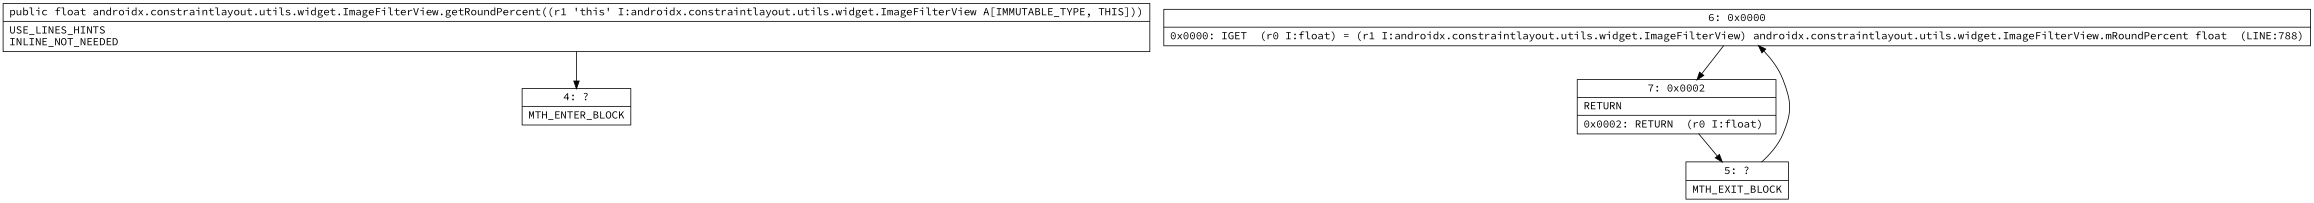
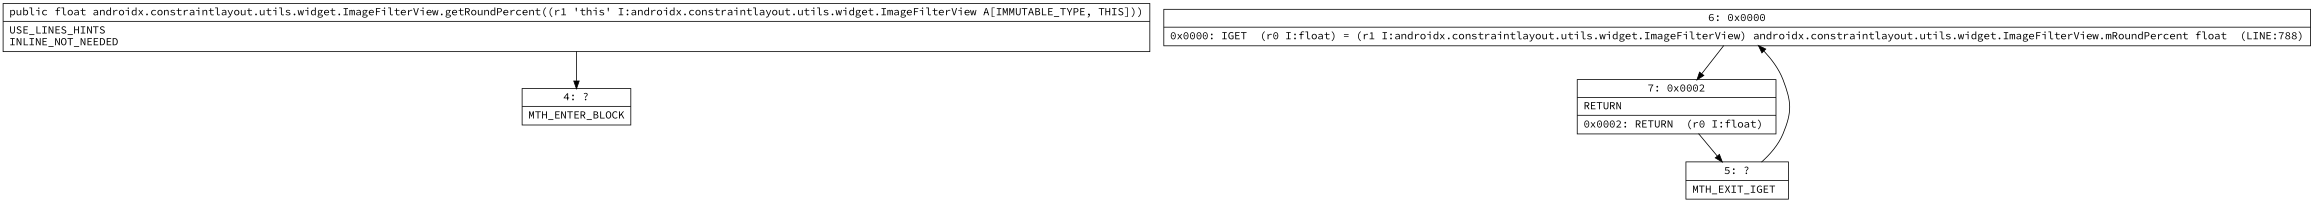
  digraph {
    fontname="Source Code Pro"
    node [fontname="Source Code Pro" shape=record]
    edge [fontname="Source Code Pro"]
    n1 [label="{4\:\ ?|MTH_ENTER_BLOCK\l}"]
    n2 [label="{6\:\ 0x0000|0x0000: IGET  (r0 I:float) = (r1 I:androidx.constraintlayout.utils.widget.ImageFilterView) androidx.constraintlayout.utils.widget.ImageFilterView.mRoundPercent float  (LINE:788)\l}"]
    n3 [label="{7\:\ 0x0002|RETURN\l|0x0002: RETURN  (r0 I:float) \l}"]
-   n4 [label="{5\:\ ?|MTH_EXIT_BLOCK\l}"]
+   n4 [label="{5\:\ ?|MTH_EXIT_IGET\l}"]
    n5 [label="{public float androidx.constraintlayout.utils.widget.ImageFilterView.getRoundPercent((r1 'this' I:androidx.constraintlayout.utils.widget.ImageFilterView A[IMMUTABLE_TYPE, THIS]))  | USE_LINES_HINTS\lINLINE_NOT_NEEDED\l}"]
    n2 -> n3
    n3 -> n4
    n4 -> n2
    n5 -> n1
  }
